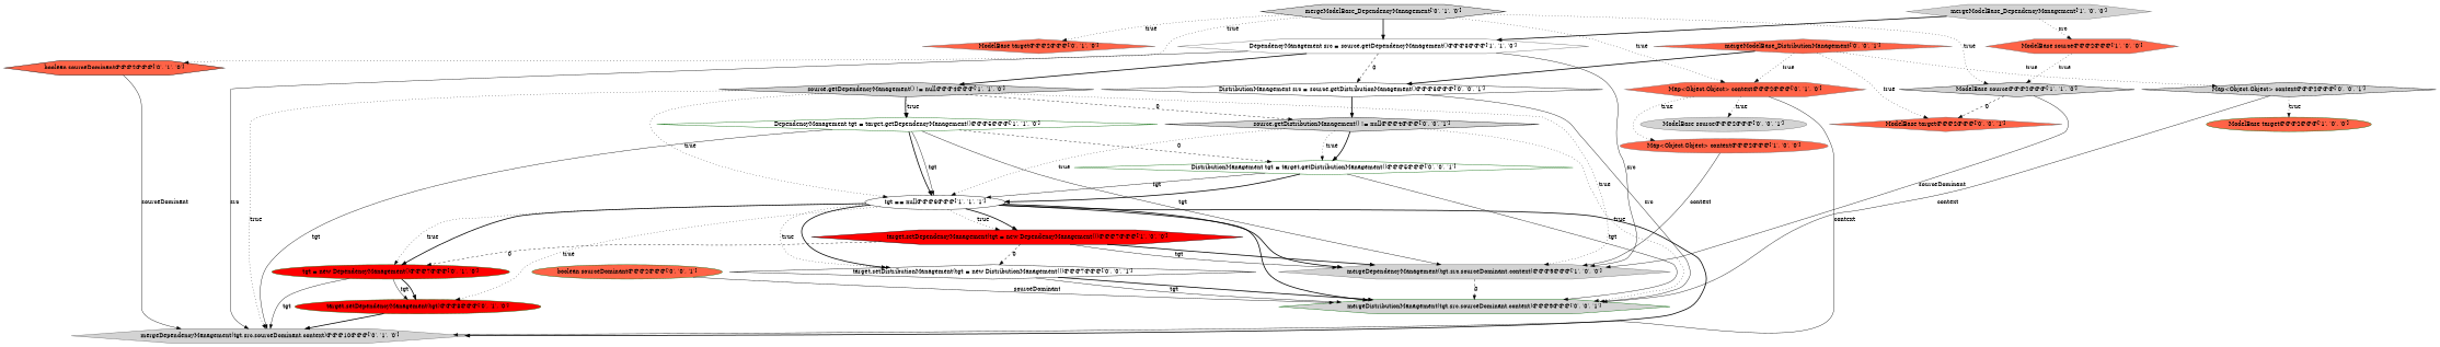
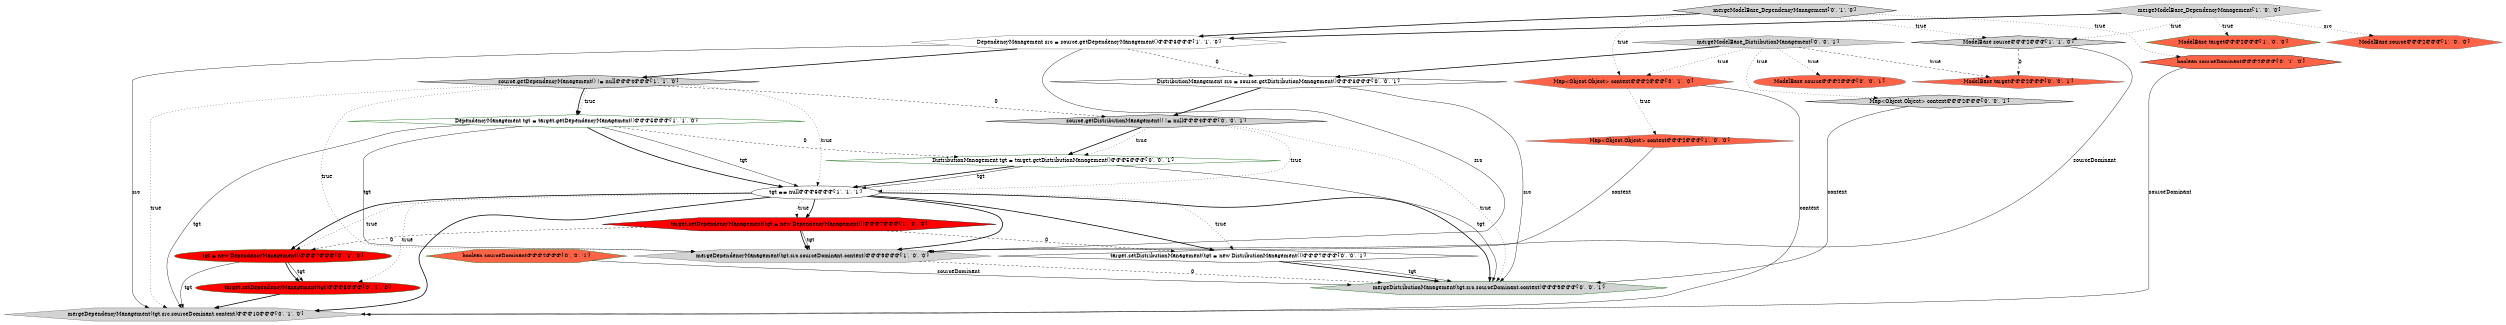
  digraph {
    node [color=gray40 fillcolor=lightgray shape=hexagon style=filled]
    edge [style=dotted]
    n1 [fillcolor=tomato label="Map<Object,Object> context@@@2@@@['0', '1', '0']"]
    n2 [label="mergeDependencyManagement(tgt,src,sourceDominant,context)@@@10@@@['0', '1', '0']"]
-   n3 [fillcolor=tomato label="Map<Object,Object> context@@@2@@@['1', '0', '0']" shape=ellipse]
+   n3 [fillcolor=tomato label="Map<Object,Object> context@@@2@@@['1', '0', '0']" shape=diamond]
    n4 [color=black label="ModelBase source@@@2@@@['1', '1', '0']" shape=diamond]
    n5 [label="mergeDependencyManagement(tgt,src,sourceDominant,context)@@@9@@@['1', '0', '0']"]
    n6 [fillcolor=tomato label="ModelBase target@@@2@@@['0', '0', '1']" shape=diamond]
    n7 [color=darkgreen label="mergeDistributionManagement(tgt,src,sourceDominant,context)@@@9@@@['0', '0', '1']"]
-   n8 [color=darkgreen fillcolor=tomato label="ModelBase target@@@2@@@['1', '0', '0']" shape=ellipse]
+   n8 [color=darkgreen fillcolor=tomato label="ModelBase target@@@2@@@['1', '0', '0']"]
    n9 [color=darkgreen fillcolor=red label="target.setDependencyManagement(tgt)@@@8@@@['0', '1', '0']" shape=ellipse]
    n10 [color=darkgreen fillcolor=white label="DistributionManagement tgt = target.getDistributionManagement()@@@5@@@['0', '0', '1']" shape=diamond]
    n11 [color=black fillcolor=white label="tgt == null@@@6@@@['1', '1', '1']" shape=ellipse]
    n12 [color=black fillcolor=red label="target.setDependencyManagement(tgt = new DependencyManagement())@@@7@@@['1', '0', '0']"]
    n13 [color=darkgreen fillcolor=red label="tgt = new DependencyManagement()@@@7@@@['0', '1', '0']" shape=ellipse]
    n14 [color=black fillcolor=white label="target.setDistributionManagement(tgt = new DistributionManagement())@@@7@@@['0', '0', '1']" shape=diamond]
    n15 [color=black label="source.getDependencyManagement() != null@@@4@@@['1', '1', '0']" shape=diamond]
    n16 [color=darkgreen fillcolor=white label="DependencyManagement tgt = target.getDependencyManagement()@@@5@@@['1', '1', '0']" shape=diamond]
    n17 [color=black label="source.getDistributionManagement() != null@@@4@@@['0', '0', '1']" shape=diamond]
    n18 [color=black label="mergeModelBase_DependencyManagement['0', '1', '0']"]
    n19 [fillcolor=white label="DependencyManagement src = source.getDependencyManagement()@@@3@@@['1', '1', '0']"]
-   n20 [fillcolor=tomato label="ModelBase target@@@2@@@['0', '1', '0']" shape=diamond]
    n21 [color=black fillcolor=tomato label="boolean sourceDominant@@@2@@@['0', '1', '0']"]
    n22 [color=black fillcolor=white label="DistributionManagement src = source.getDistributionManagement()@@@3@@@['0', '0', '1']" shape=diamond]
    n23 [color=black label="Map<Object,Object> context@@@2@@@['0', '0', '1']" shape=diamond]
    n24 [fillcolor=tomato label="ModelBase source@@@2@@@['1', '0', '0']"]
-   n25 [color=darkgreen fillcolor=tomato label="boolean sourceDominant@@@2@@@['0', '0', '1']" shape=ellipse]
-   n26 [label="ModelBase source@@@2@@@['0', '0', '1']" shape=ellipse]
-   n27 [fillcolor=tomato label="mergeModelBase_DistributionManagement['0', '0', '1']" shape=diamond]
+   n25 [color=darkgreen fillcolor=tomato label="boolean sourceDominant@@@2@@@['0', '0', '1']"]
+   n26 [fillcolor=tomato label="ModelBase source@@@2@@@['0', '0', '1']" shape=ellipse]
+   n27 [label="mergeModelBase_DistributionManagement['0', '0', '1']" shape=diamond]
    n28 [label="mergeModelBase_DependencyManagement['1', '0', '0']"]
    n1 -> n2 [label=context style=solid]
    n1 -> n3 [label=true]
    n3 -> n5 [label=context style=solid]
    n4 -> n5 [label=sourceDominant style=solid]
    n4 -> n6 [label=0 style=dashed]
    n5 -> n7 [label=0 style=dashed]
    n9 -> n2 [style=bold]
    n10 -> n7 [label=tgt style=solid]
    n10 -> n11 [style=bold]
    n10 -> n11 [label=tgt style=solid]
    n11 -> n2 [style=bold]
    n11 -> n5 [style=bold]
    n11 -> n7 [style=bold]
    n11 -> n9 [label=true]
    n11 -> n12 [style=bold]
    n11 -> n12 [label=true]
    n11 -> n13 [style=bold]
    n11 -> n13 [label=true]
    n11 -> n14 [label=true]
    n11 -> n14 [style=bold]
    n12 -> n5 [label=tgt style=solid]
    n12 -> n5 [style=bold]
    n12 -> n13 [label=0 style=dashed]
    n12 -> n14 [label=0 style=dashed]
    n13 -> n2 [label=tgt style=solid]
    n13 -> n9 [label=tgt style=solid]
    n13 -> n9 [style=bold]
    n14 -> n7 [style=bold]
    n14 -> n7 [label=tgt style=solid]
    n15 -> n2 [label=true]
    n15 -> n5 [label=true]
    n15 -> n11 [label=true]
    n15 -> n16 [style=bold]
    n15 -> n16 [label=true]
    n15 -> n17 [label=0 style=dashed]
    n16 -> n2 [label=tgt style=solid]
    n16 -> n5 [label=tgt style=solid]
    n16 -> n10 [label=0 style=dashed]
    n16 -> n11 [label=tgt style=solid]
    n16 -> n11 [style=bold]
    n17 -> n7 [label=true]
    n17 -> n10 [style=bold]
    n17 -> n10 [label=true]
    n17 -> n11 [label=true]
    n18 -> n1 [label=true]
    n18 -> n4 [label=true]
    n18 -> n19 [style=bold]
-   n18 -> n20 [label=true]
    n18 -> n21 [label=true]
    n19 -> n2 [label=src style=solid]
    n19 -> n5 [label=src style=solid]
    n19 -> n15 [style=bold]
    n19 -> n22 [label=0 style=dashed]
    n21 -> n2 [label=sourceDominant style=solid]
    n22 -> n7 [label=src style=solid]
    n22 -> n17 [style=bold]
    n23 -> n7 [label=context style=solid]
    n25 -> n7 [label=sourceDominant style=solid]
    n27 -> n1 [label=true]
-   n27 -> n6 [label=true]
+   n27 -> n6 [label=true style=dashed]
    n27 -> n22 [style=bold]
    n27 -> n23 [label=true]
-   n1 -> n26 [label=true]
-   n24 -> n4 [label=true]
-   n23 -> n8 [label=true]
+   n27 -> n26 [label=true]
+   n28 -> n4 [label=true]
+   n28 -> n8 [label=true]
    n28 -> n19 [style=bold]
    n28 -> n24 [label=src]
  }
